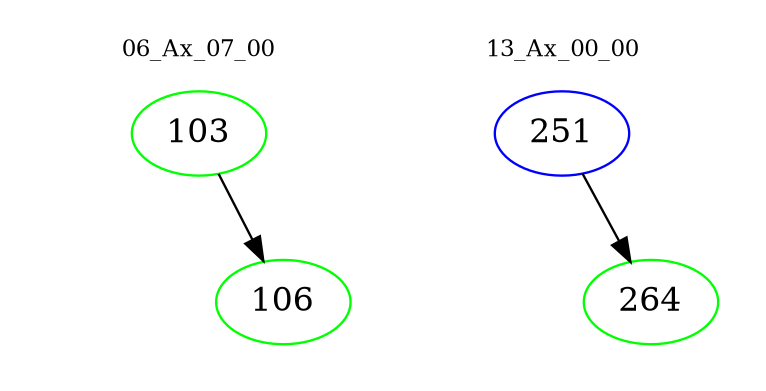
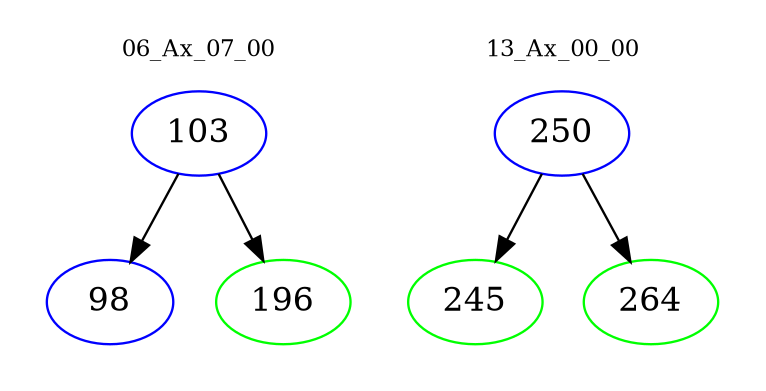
  digraph {
    node [color=blue]
    edge [color=black]
-   n1 [color=green label=103]
-   n3 [color=green label=106]
-   n4 [label=251]
+   n1 [label=103]
+   n2 [label=98]
+   n3 [color=green label=196]
+   n4 [label=250]
+   n5 [color=green label=245]
    n6 [color=green label=264]
    subgraph cluster_1 {
      color=white
      fontsize=10
      label="06_Ax_07_00"
      n1
+     n2
      n3
    }
    subgraph cluster_2 {
      color=white
      fontsize=10
      label="13_Ax_00_00"
      n4
+     n5
      n6
    }
+   n1 -> n2
    n1 -> n3
+   n4 -> n5
    n4 -> n6
  }
